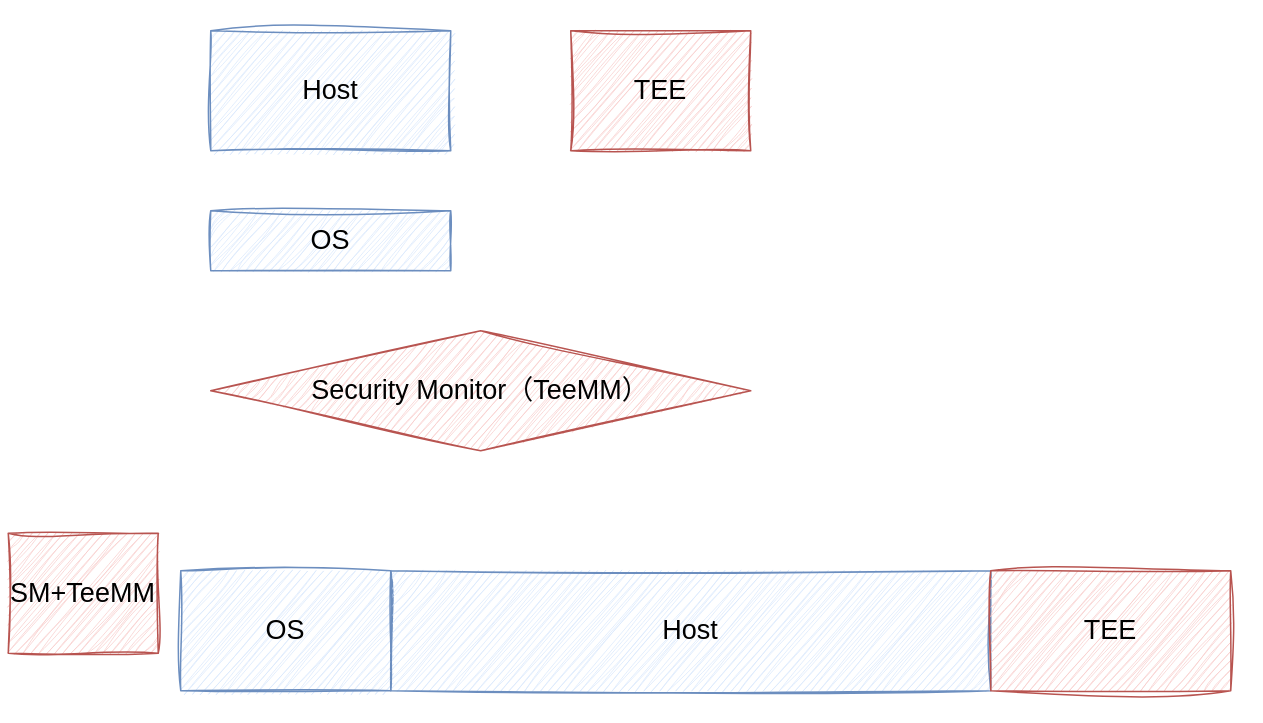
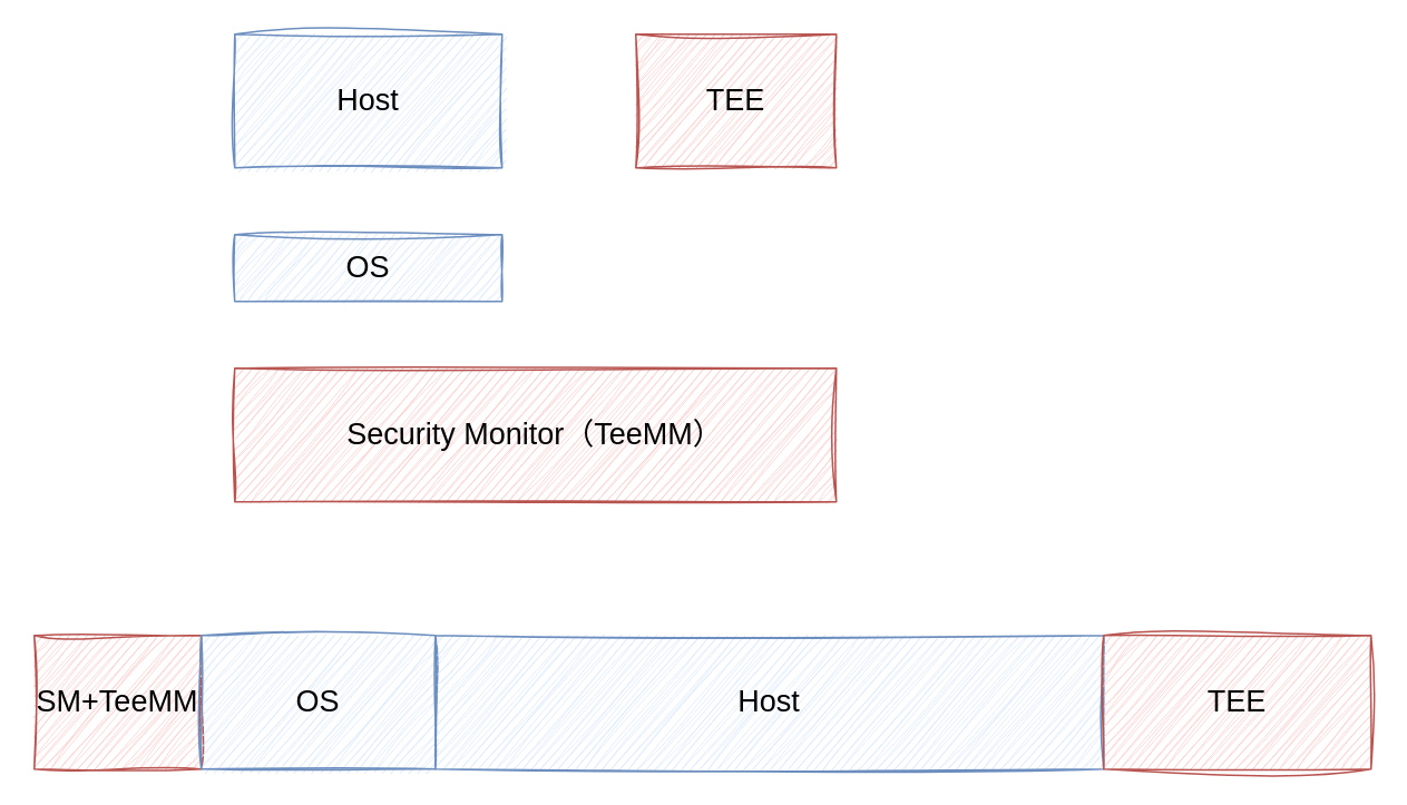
  <mxCell id="0" />
  <mxCell id="1" parent="0" />
  <mxCell id="2" value="&lt;font style=&quot;font-size: 18px;&quot;&gt;Host&lt;/font&gt;" style="rounded=0;whiteSpace=wrap;html=1;sketch=1;curveFitting=1;jiggle=2;fillColor=#dae8fc;strokeColor=#6c8ebf;" vertex="1" parent="1"><mxGeometry x="140" y="20" width="160" height="80" as="geometry" /></mxCell>
  <mxCell id="3" value="&lt;font style=&quot;font-size: 18px;&quot;&gt;TEE&lt;/font&gt;" style="rounded=0;whiteSpace=wrap;html=1;sketch=1;curveFitting=1;jiggle=2;fillColor=#f8cecc;strokeColor=#b85450;" vertex="1" parent="1"><mxGeometry x="380" y="20" width="120" height="80" as="geometry" /></mxCell>
  <mxCell id="4" value="&lt;font style=&quot;font-size: 18px;&quot;&gt;OS&lt;/font&gt;" style="rounded=0;whiteSpace=wrap;html=1;sketch=1;curveFitting=1;jiggle=2;fillColor=#dae8fc;strokeColor=#6c8ebf;" vertex="1" parent="1"><mxGeometry x="140" y="140" width="160" height="40" as="geometry" /></mxCell>
- <mxCell id="5" value="&lt;font style=&quot;font-size: 18px;&quot;&gt;Security Monitor（TeeMM）&lt;/font&gt;" style="rhombus;whiteSpace=wrap;html=1;sketch=1;curveFitting=1;jiggle=2;fillColor=#f8cecc;strokeColor=#b85450;" vertex="1" parent="1"><mxGeometry x="140" y="220" width="360" height="80" as="geometry" /></mxCell>
- <mxCell id="6" value="&lt;font style=&quot;font-size: 18px;&quot;&gt;SM+TeeMM&lt;/font&gt;" style="rounded=0;whiteSpace=wrap;html=1;sketch=1;curveFitting=1;jiggle=2;fillColor=#f8cecc;strokeColor=#b85450;" vertex="1" parent="1"><mxGeometry x="5" y="355" width="100" height="80" as="geometry" /></mxCell>
+ <mxCell id="5" value="&lt;font style=&quot;font-size: 18px;&quot;&gt;Security Monitor（TeeMM）&lt;/font&gt;" style="rounded=0;whiteSpace=wrap;html=1;sketch=1;curveFitting=1;jiggle=2;fillColor=#f8cecc;strokeColor=#b85450;" vertex="1" parent="1"><mxGeometry x="140" y="220" width="360" height="80" as="geometry" /></mxCell>
+ <mxCell id="6" value="&lt;font style=&quot;font-size: 18px;&quot;&gt;SM+TeeMM&lt;/font&gt;" style="rounded=0;whiteSpace=wrap;html=1;sketch=1;curveFitting=1;jiggle=2;fillColor=#f8cecc;strokeColor=#b85450;" vertex="1" parent="1"><mxGeometry y="380" width="100" height="80" as="geometry" x="20" /></mxCell>
  <mxCell id="7" value="&lt;font style=&quot;font-size: 18px;&quot;&gt;OS&lt;/font&gt;" style="rounded=0;whiteSpace=wrap;html=1;sketch=1;curveFitting=1;jiggle=2;fillColor=#dae8fc;strokeColor=#6c8ebf;" vertex="1" parent="1"><mxGeometry x="120" y="380" width="140" height="80" as="geometry" /></mxCell>
  <mxCell id="8" value="&lt;font style=&quot;font-size: 18px;&quot;&gt;Host&lt;/font&gt;" style="rounded=0;whiteSpace=wrap;html=1;sketch=1;curveFitting=1;jiggle=2;fillColor=#dae8fc;strokeColor=#6c8ebf;" vertex="1" parent="1"><mxGeometry x="260" y="380" width="400" height="80" as="geometry" /></mxCell>
  <mxCell id="9" value="&lt;font style=&quot;font-size: 18px;&quot;&gt;TEE&lt;/font&gt;" style="rounded=0;whiteSpace=wrap;html=1;sketch=1;curveFitting=1;jiggle=2;fillColor=#f8cecc;strokeColor=#b85450;" vertex="1" parent="1"><mxGeometry x="660" y="380" width="160" height="80" as="geometry" /></mxCell>
